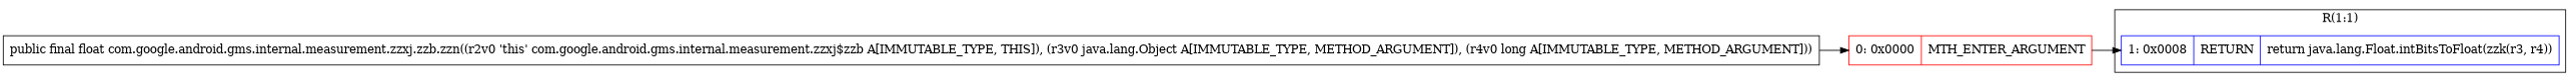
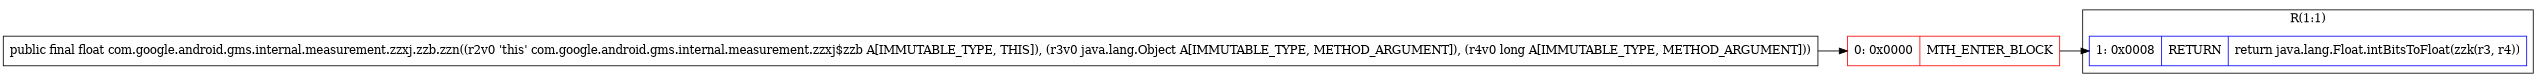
  digraph {
    rankdir=LR
    node [shape=record]
    n1 [color=blue label="{1\:\ 0x0008|RETURN\l|return java.lang.Float.intBitsToFloat(zzk(r3, r4))\l}"]
-   n2 [color=red label="{0\:\ 0x0000|MTH_ENTER_ARGUMENT\l}"]
+   n2 [color=red label="{0\:\ 0x0000|MTH_ENTER_BLOCK\l}"]
    n3 [label="{public final float com.google.android.gms.internal.measurement.zzxj.zzb.zzn((r2v0 'this' com.google.android.gms.internal.measurement.zzxj$zzb A[IMMUTABLE_TYPE, THIS]), (r3v0 java.lang.Object A[IMMUTABLE_TYPE, METHOD_ARGUMENT]), (r4v0 long A[IMMUTABLE_TYPE, METHOD_ARGUMENT])) }"]
    subgraph cluster_1 {
      label="R(1:1)"
      n1
    }
    n2 -> n1
    n3 -> n2
  }
